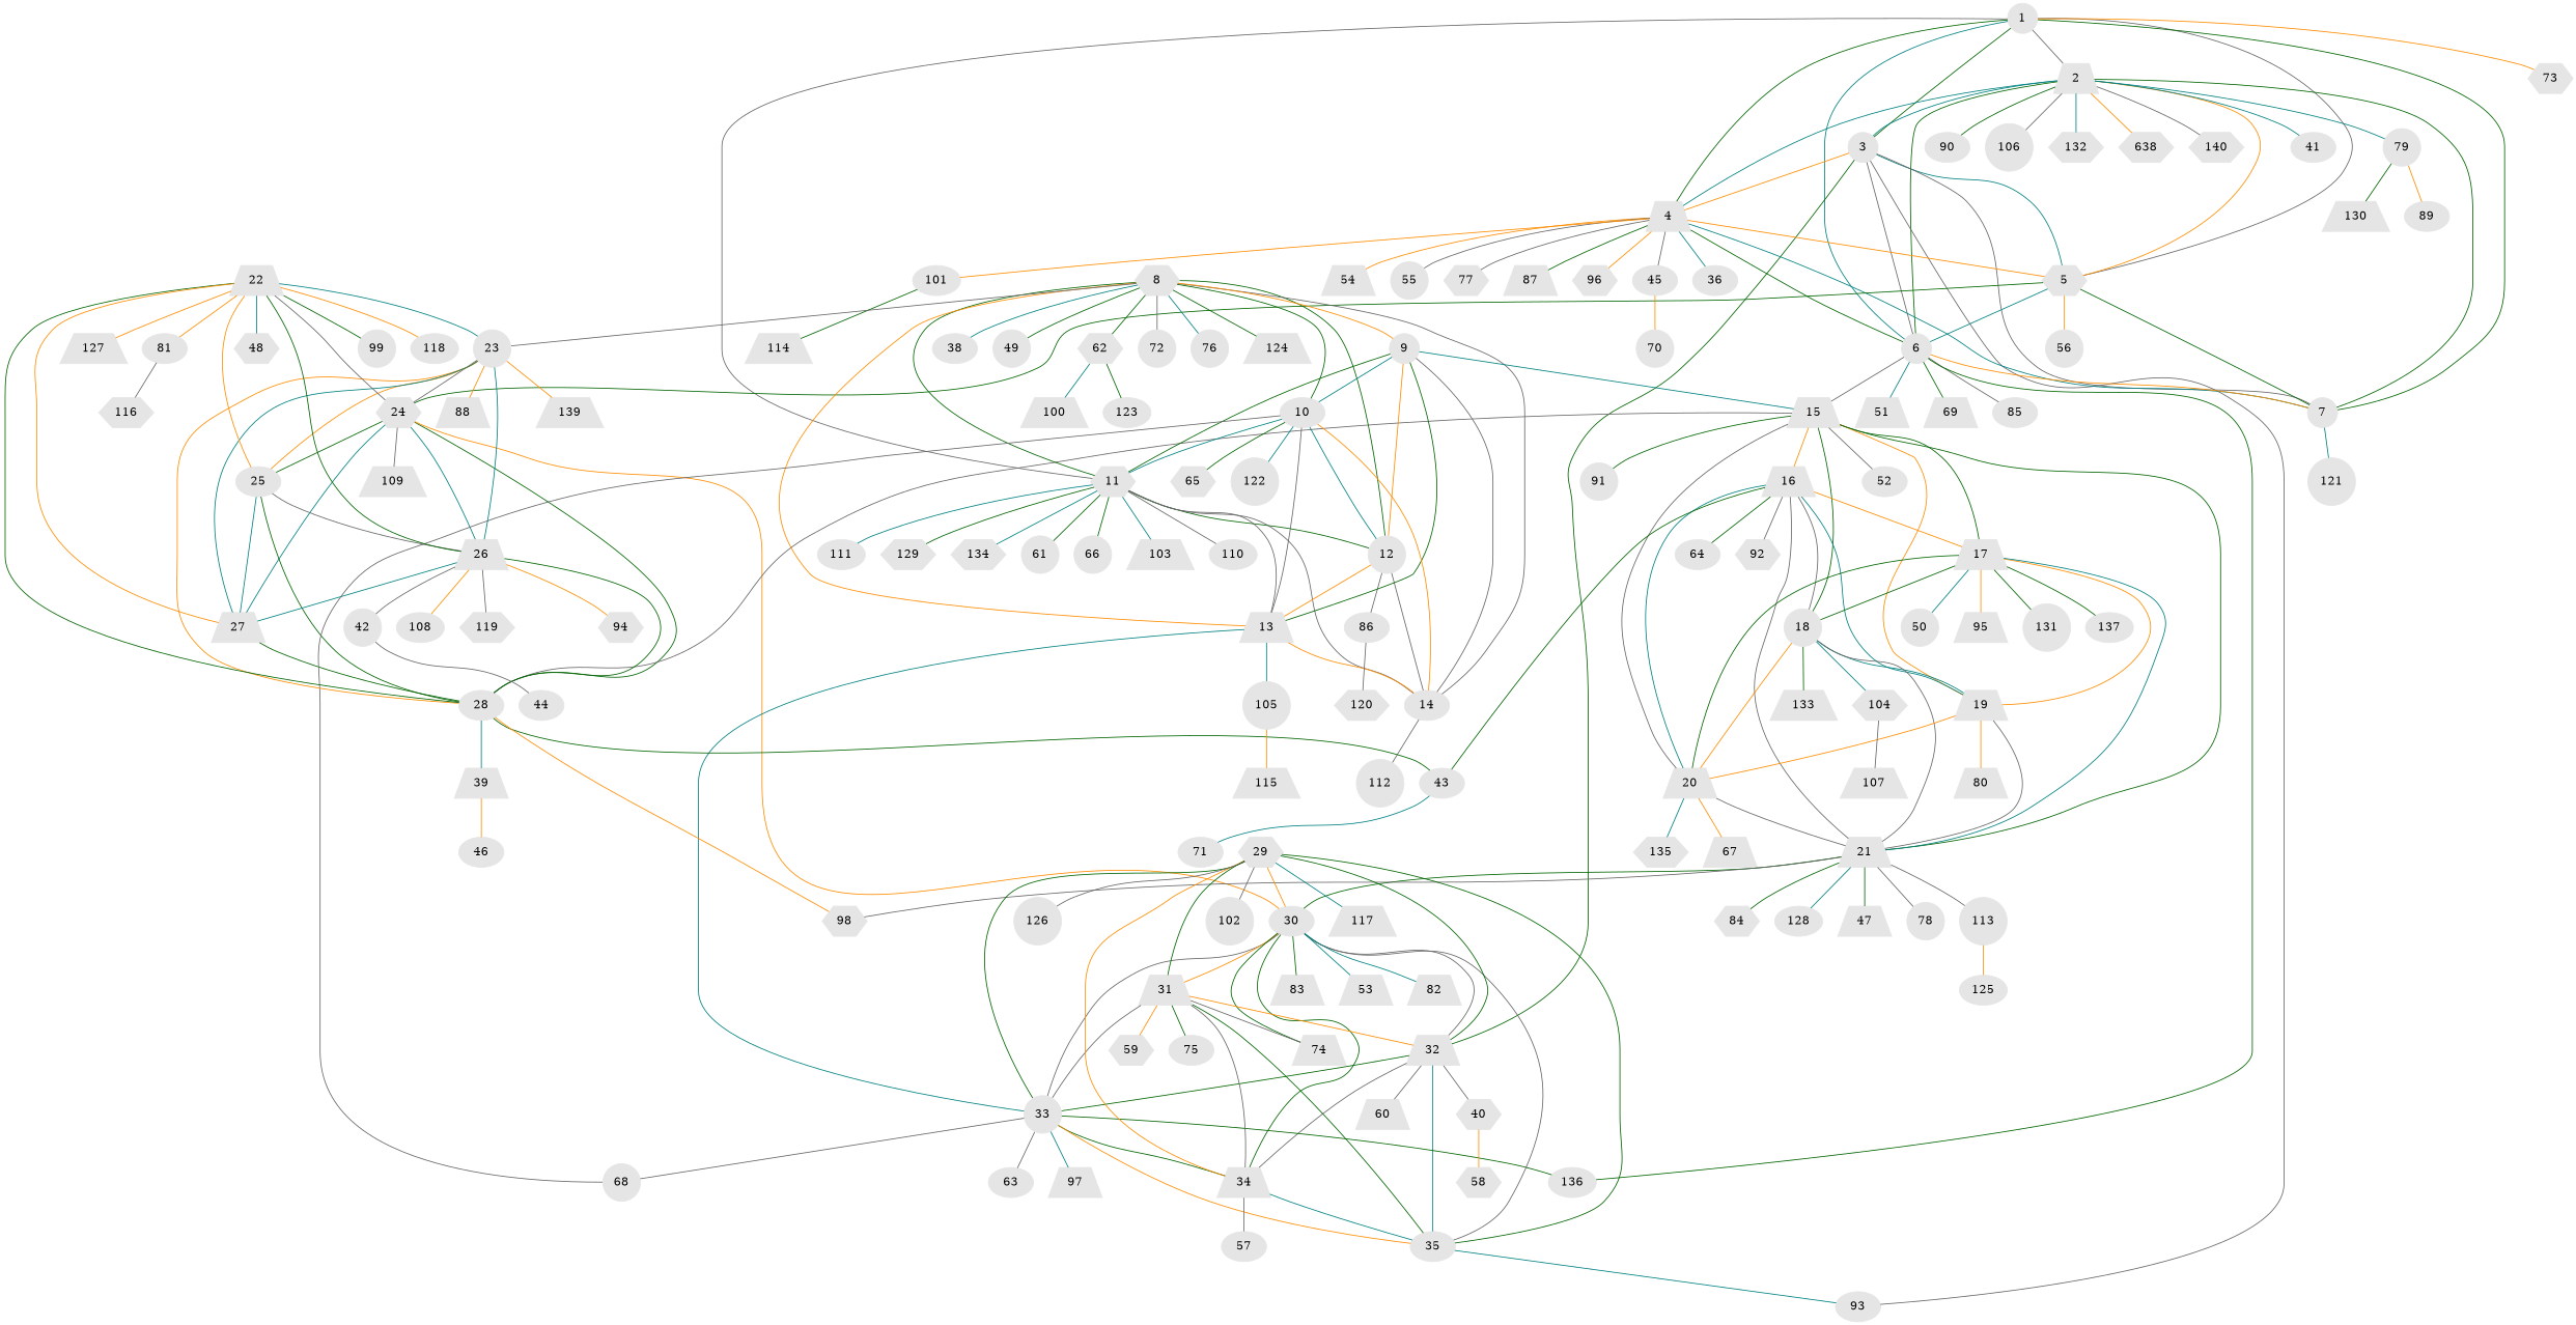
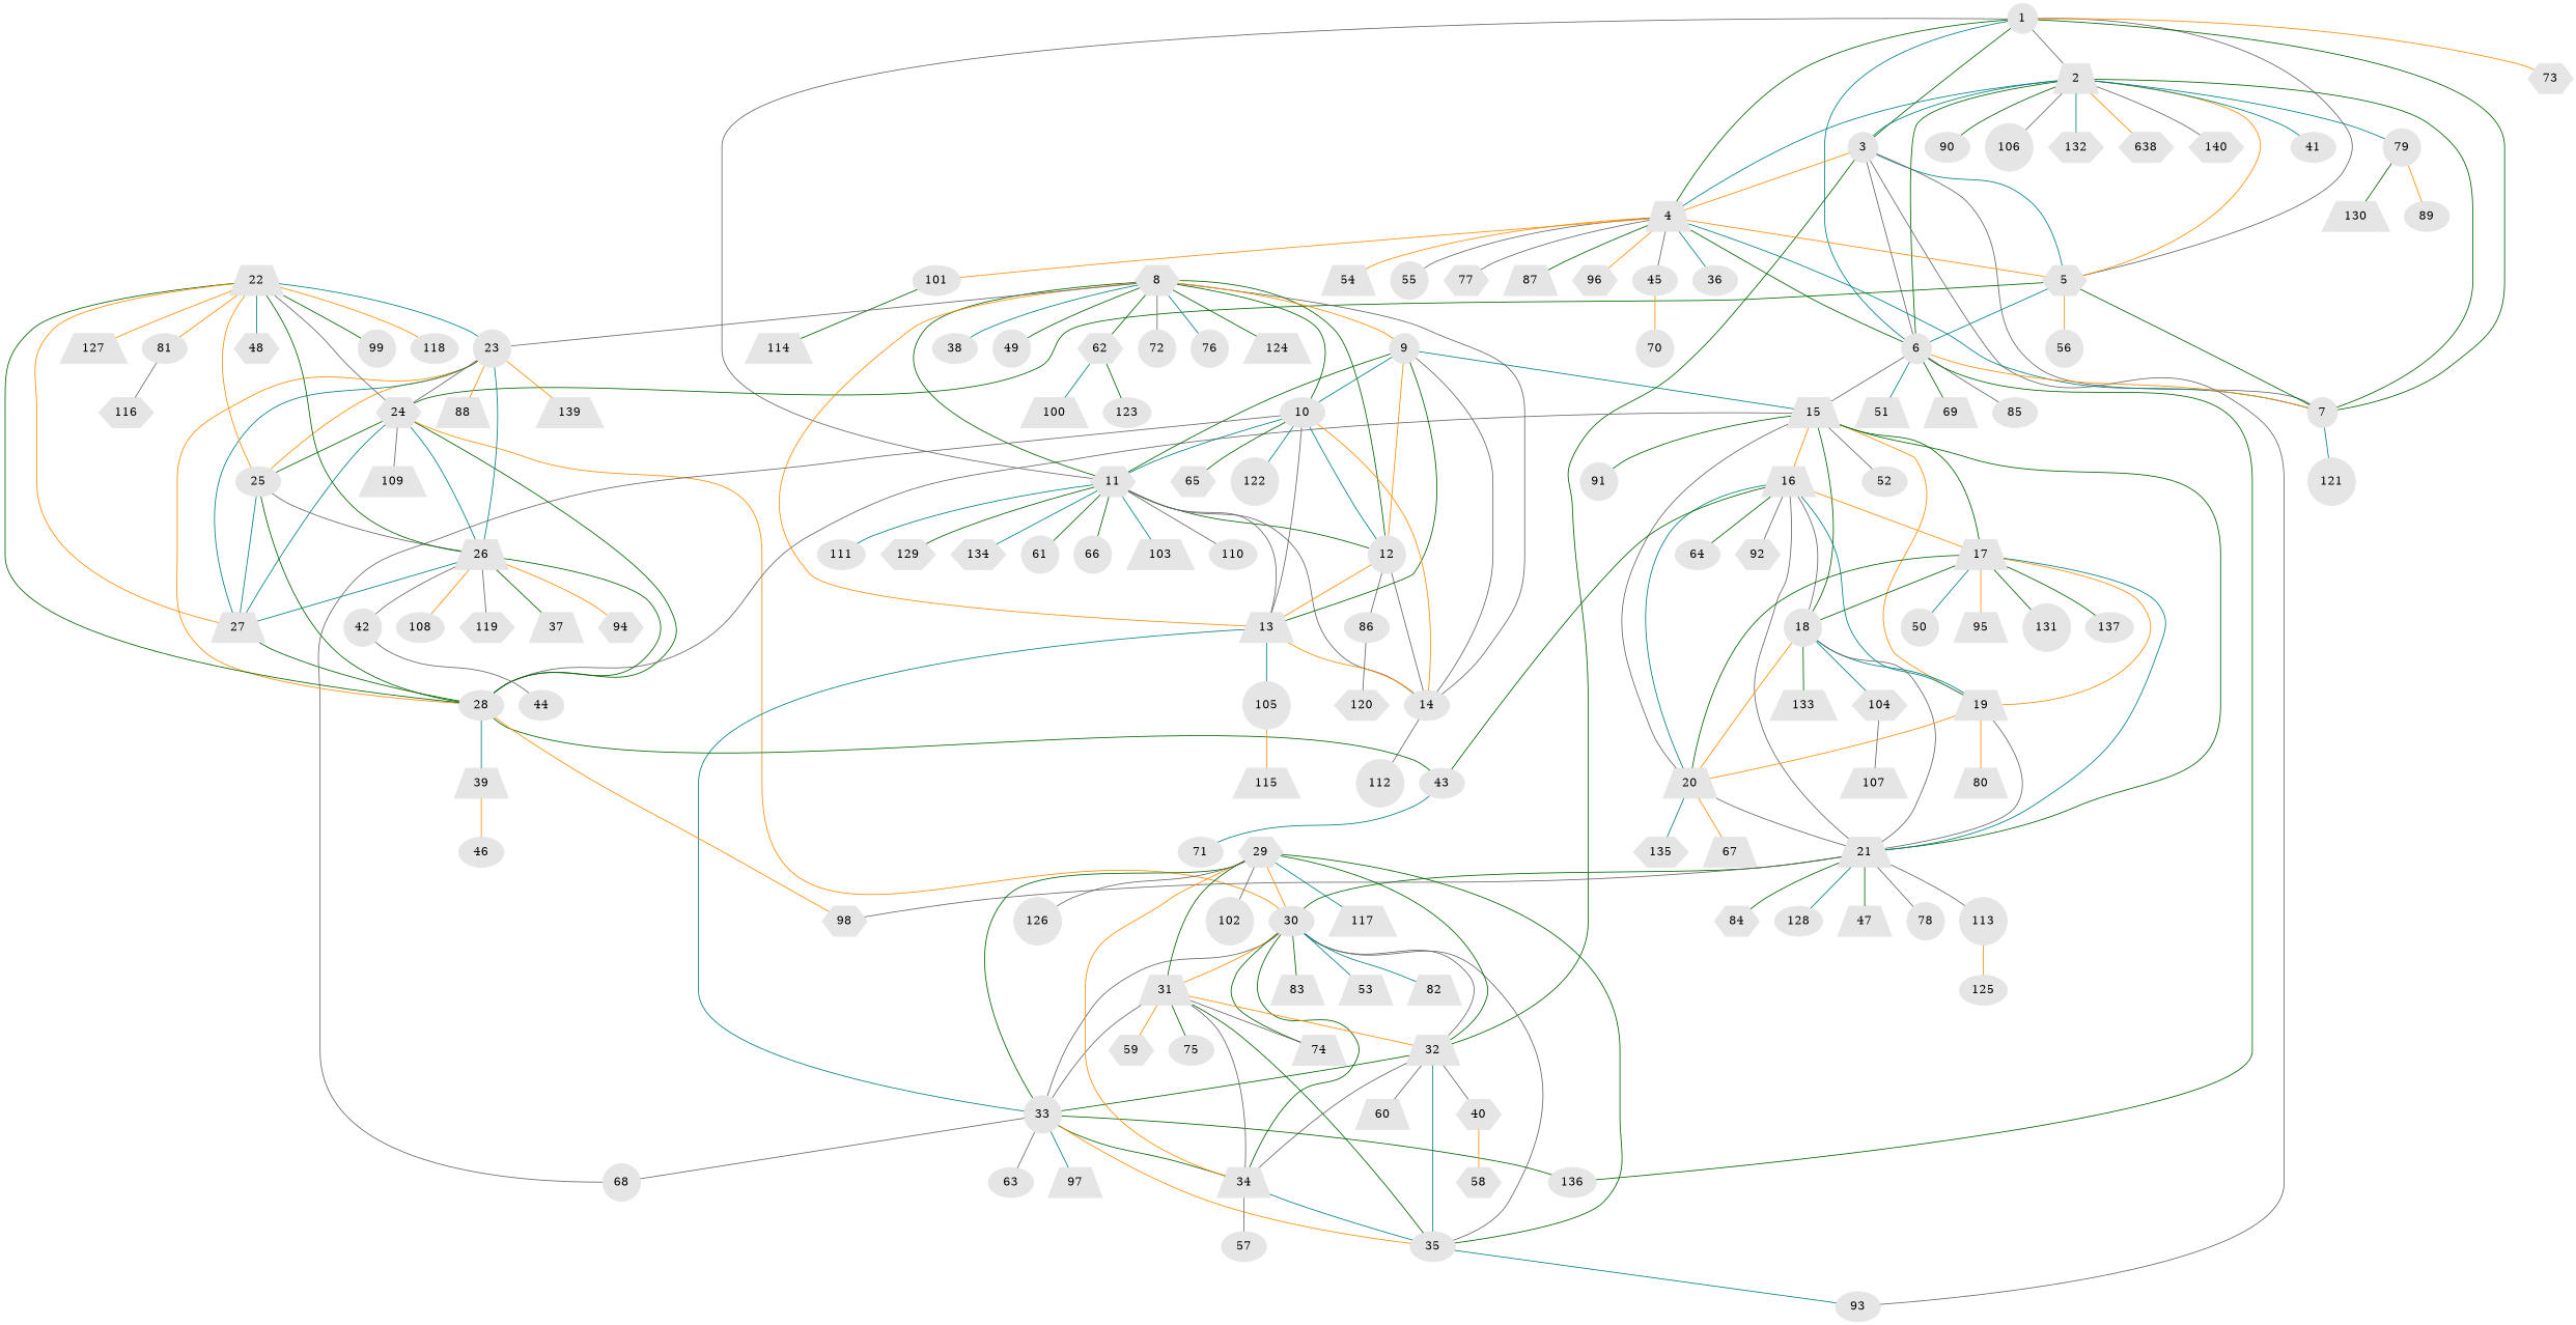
  graph {
    node [color=gray90 shape=trapezium style=filled]
    edge [color=darkgreen]
    1 [shape=circle]
    2
    3 [shape=circle]
    4
    5 [shape=hexagon]
    6 [shape=circle]
    7 [shape=circle]
    11 [shape=hexagon]
    73 [shape=hexagon]
    41 [shape=ellipse]
    79 [shape=circle]
    90 [shape=ellipse]
    106 [shape=circle]
    132 [shape=hexagon]
    n15 [label=638 shape=hexagon]
    140 [shape=hexagon]
    32
    93 [shape=ellipse]
    36 [shape=ellipse]
    45 [shape=ellipse]
    54
    55 [shape=circle]
    77 [shape=hexagon]
    87
    96 [shape=hexagon]
    101 [shape=ellipse]
    24 [shape=hexagon]
    56 [shape=circle]
    15
    51
    69
    85 [shape=ellipse]
    136 [shape=ellipse]
    121 [shape=circle]
    12 [shape=circle]
    13
    14 [shape=ellipse]
    61 [shape=circle]
    66 [shape=circle]
    103
    110 [shape=ellipse]
    111 [shape=ellipse]
    129 [shape=hexagon]
    134 [shape=hexagon]
    89 [shape=ellipse]
    130
    33 [shape=circle]
    34
    35 [shape=ellipse]
    40 [shape=hexagon]
    60
    70 [shape=circle]
    114
    28 [shape=ellipse]
    30 [shape=ellipse]
    25 [shape=ellipse]
    26
    27
    109
    16
    17
    18 [shape=circle]
    19
    20
    21
    52 [shape=ellipse]
    91 [shape=circle]
    8 [shape=hexagon]
    9 [shape=circle]
    10 [shape=ellipse]
    23 [shape=circle]
    38 [shape=ellipse]
    49 [shape=circle]
    62 [shape=hexagon]
    72 [shape=circle]
    76 [shape=circle]
    124
    65 [shape=hexagon]
    68 [shape=circle]
    122 [shape=circle]
    86 [shape=ellipse]
    105 [shape=circle]
    112 [shape=circle]
    88
    139
    100
    123 [shape=ellipse]
    120 [shape=hexagon]
    63 [shape=ellipse]
    97
    115
    43 [shape=ellipse]
    64 [shape=ellipse]
    92 [shape=hexagon]
    50 [shape=circle]
    95
    131 [shape=circle]
    137 [shape=ellipse]
    104 [shape=hexagon]
    133
    80
    67
    135 [shape=hexagon]
    47
    78 [shape=circle]
    84 [shape=hexagon]
    98 [shape=hexagon]
    113 [shape=circle]
    128 [shape=ellipse]
    39
    71 [shape=ellipse]
    107
    31
    53
    74
    82
    83
    125 [shape=ellipse]
    22
    48 [shape=hexagon]
    81 [shape=ellipse]
    99 [shape=circle]
    118 [shape=ellipse]
    127
+   37
    42 [shape=circle]
    94 [shape=hexagon]
    108 [shape=ellipse]
    119 [shape=hexagon]
    116 [shape=hexagon]
    44 [shape=ellipse]
    46 [shape=ellipse]
    29 [shape=hexagon]
    102 [shape=circle]
    117
    126 [shape=circle]
    59 [shape=hexagon]
    75 [shape=ellipse]
    57 [shape=ellipse]
    58 [shape=hexagon]
    1 -- 2 [color=gray40]
    1 -- 3
    1 -- 4
    1 -- 5 [color=gray40]
    1 -- 6 [color=teal]
    1 -- 7
    1 -- 11 [color=gray40]
    1 -- 73 [color=darkorange]
    2 -- 3 [color=teal]
    2 -- 4 [color=teal]
    2 -- 5 [color=darkorange]
    2 -- 6
    2 -- 7
    2 -- 41 [color=teal]
    2 -- 79 [color=teal]
    2 -- 90
    2 -- 106 [color=gray40]
    2 -- 132 [color=teal]
    2 -- n15 [color=darkorange]
    2 -- 140 [color=gray40]
    3 -- 4 [color=darkorange]
    3 -- 5 [color=teal]
    3 -- 6 [color=gray40]
    3 -- 7 [color=gray40]
    3 -- 32
    3 -- 93 [color=gray40]
    4 -- 5 [color=darkorange]
    4 -- 6
    4 -- 7 [color=teal]
    4 -- 36 [color=teal]
    4 -- 45 [color=gray40]
    4 -- 54 [color=darkorange]
    4 -- 55 [color=gray40]
    4 -- 77 [color=gray40]
    4 -- 87
    4 -- 96 [color=darkorange]
    4 -- 101 [color=darkorange]
    5 -- 6 [color=teal]
    5 -- 7
    5 -- 24
    5 -- 56 [color=darkorange]
    6 -- 7 [color=darkorange]
    6 -- 15 [color=gray40]
    6 -- 51 [color=teal]
    6 -- 69
    6 -- 85 [color=gray40]
    6 -- 136
    7 -- 121 [color=teal]
    11 -- 12
    11 -- 13 [color=gray40]
    11 -- 14 [color=gray40]
    11 -- 61
    11 -- 66
    11 -- 103 [color=teal]
    11 -- 110 [color=gray40]
    11 -- 111 [color=teal]
    11 -- 129
    11 -- 134 [color=teal]
    79 -- 89 [color=darkorange]
    79 -- 130
    32 -- 33
    32 -- 34 [color=gray40]
    32 -- 35 [color=teal]
    32 -- 40 [color=gray40]
    32 -- 60 [color=gray40]
    45 -- 70 [color=darkorange]
    101 -- 114
    24 -- 28
    24 -- 30 [color=darkorange]
    24 -- 25
    24 -- 26 [color=teal]
    24 -- 27 [color=teal]
    24 -- 109 [color=gray40]
    15 -- 28 [color=gray40]
    15 -- 16 [color=darkorange]
    15 -- 17
    15 -- 18
    15 -- 19 [color=darkorange]
    15 -- 20 [color=gray40]
    15 -- 21
    15 -- 52 [color=gray40]
    15 -- 91
    12 -- 13 [color=darkorange]
    12 -- 14 [color=gray40]
    12 -- 86 [color=gray40]
    13 -- 14 [color=darkorange]
    13 -- 33 [color=teal]
    13 -- 105 [color=teal]
    14 -- 112 [color=gray40]
    33 -- 136
    33 -- 34
    33 -- 35 [color=darkorange]
    33 -- 68 [color=gray40]
    33 -- 63 [color=gray40]
    33 -- 97 [color=teal]
    34 -- 35 [color=teal]
    34 -- 57 [color=gray40]
    35 -- 93 [color=teal]
    40 -- 58 [color=darkorange]
    28 -- 43
    28 -- 98 [color=darkorange]
    28 -- 39 [color=teal]
    30 -- 32 [color=gray40]
    30 -- 33 [color=gray40]
    30 -- 34
    30 -- 35 [color=gray40]
    30 -- 31 [color=darkorange]
    30 -- 53 [color=teal]
    30 -- 74
    30 -- 82 [color=teal]
    30 -- 83
    25 -- 28
    25 -- 26 [color=gray40]
    25 -- 27 [color=teal]
    26 -- 28
    26 -- 27 [color=teal]
+   26 -- 37
    26 -- 42 [color=gray40]
    26 -- 94 [color=darkorange]
    26 -- 108 [color=darkorange]
    26 -- 119 [color=gray40]
    27 -- 28
    16 -- 17 [color=darkorange]
    16 -- 18 [color=gray40]
    16 -- 19 [color=teal]
    16 -- 20 [color=teal]
    16 -- 21 [color=gray40]
    16 -- 43
    16 -- 64
    16 -- 92 [color=gray40]
    17 -- 18
    17 -- 19 [color=darkorange]
    17 -- 20
    17 -- 21 [color=teal]
    17 -- 50 [color=teal]
    17 -- 95 [color=darkorange]
    17 -- 131
    17 -- 137
    18 -- 19 [color=teal]
    18 -- 20 [color=darkorange]
    18 -- 21 [color=gray40]
    18 -- 104 [color=teal]
    18 -- 133
    19 -- 20 [color=darkorange]
    19 -- 21 [color=gray40]
    19 -- 80 [color=darkorange]
    20 -- 21 [color=gray40]
    20 -- 67 [color=darkorange]
    20 -- 135 [color=teal]
    21 -- 30
    21 -- 47
    21 -- 78 [color=gray40]
    21 -- 84
    21 -- 98 [color=gray40]
    21 -- 113 [color=gray40]
    21 -- 128 [color=teal]
    8 -- 11
    8 -- 12
    8 -- 13 [color=darkorange]
    8 -- 14 [color=gray40]
    8 -- 9 [color=darkorange]
    8 -- 10
    8 -- 23 [color=gray40]
    8 -- 38 [color=teal]
    8 -- 49
    8 -- 62
    8 -- 72 [color=gray40]
    8 -- 76 [color=teal]
    8 -- 124
    9 -- 11
    9 -- 15 [color=teal]
    9 -- 12 [color=darkorange]
    9 -- 13
    9 -- 14 [color=gray40]
    9 -- 10 [color=teal]
    10 -- 11 [color=teal]
    10 -- 12 [color=teal]
    10 -- 13 [color=gray40]
    10 -- 14 [color=darkorange]
    10 -- 65
    10 -- 68 [color=gray40]
    10 -- 122 [color=teal]
    23 -- 24 [color=gray40]
    23 -- 28 [color=darkorange]
    23 -- 25 [color=darkorange]
    23 -- 26 [color=teal]
    23 -- 27 [color=teal]
    23 -- 88 [color=darkorange]
    23 -- 139 [color=darkorange]
    62 -- 100 [color=teal]
    62 -- 123
    86 -- 120 [color=gray40]
    105 -- 115 [color=darkorange]
    43 -- 71 [color=teal]
    104 -- 107 [color=gray40]
    113 -- 125 [color=darkorange]
    39 -- 46 [color=darkorange]
    31 -- 32 [color=darkorange]
    31 -- 33 [color=gray40]
    31 -- 34 [color=gray40]
    31 -- 35
    31 -- 74 [color=gray40]
    31 -- 59 [color=darkorange]
    31 -- 75
    22 -- 24 [color=gray40]
    22 -- 28
    22 -- 25 [color=darkorange]
    22 -- 26
    22 -- 27 [color=darkorange]
    22 -- 23 [color=teal]
    22 -- 48 [color=teal]
    22 -- 81 [color=darkorange]
    22 -- 99
    22 -- 118 [color=darkorange]
    22 -- 127 [color=darkorange]
    81 -- 116 [color=gray40]
    42 -- 44 [color=gray40]
    29 -- 32
    29 -- 33
    29 -- 34 [color=darkorange]
    29 -- 35
    29 -- 30 [color=darkorange]
    29 -- 31
    29 -- 102 [color=gray40]
    29 -- 117 [color=teal]
    29 -- 126 [color=gray40]
  }
